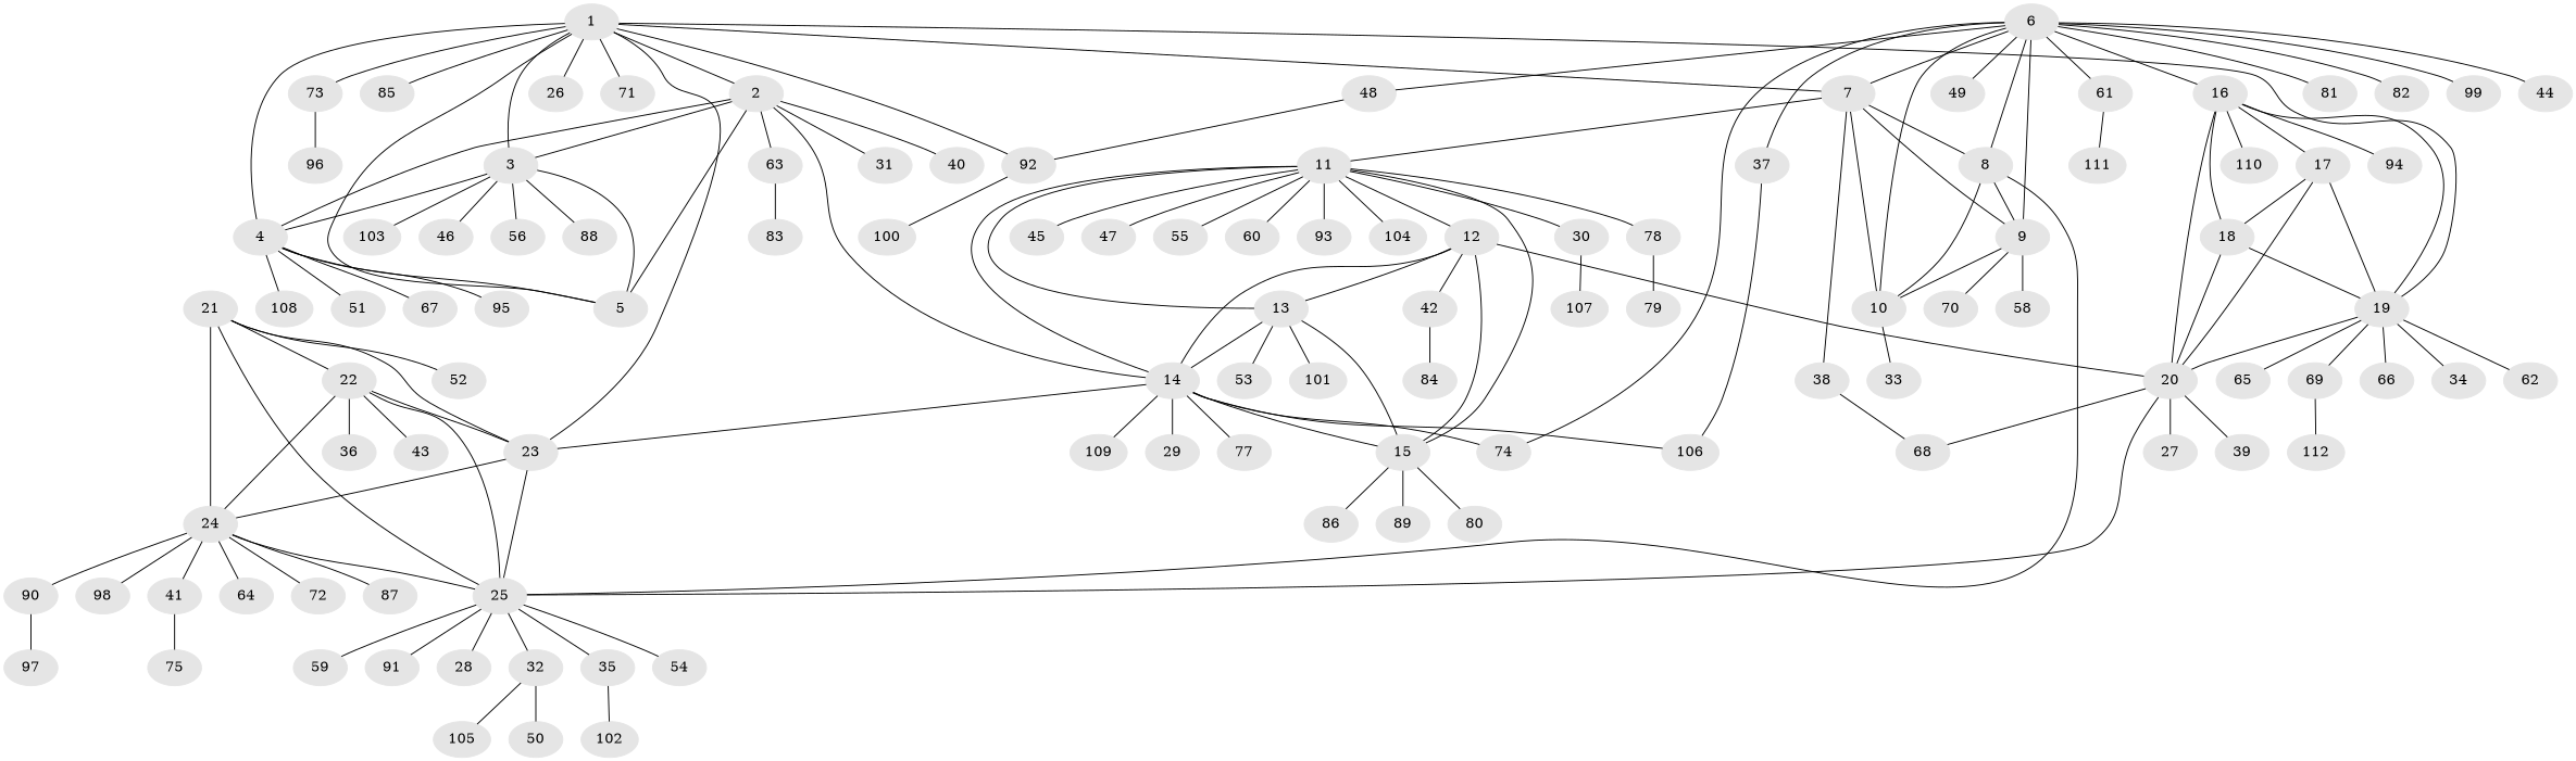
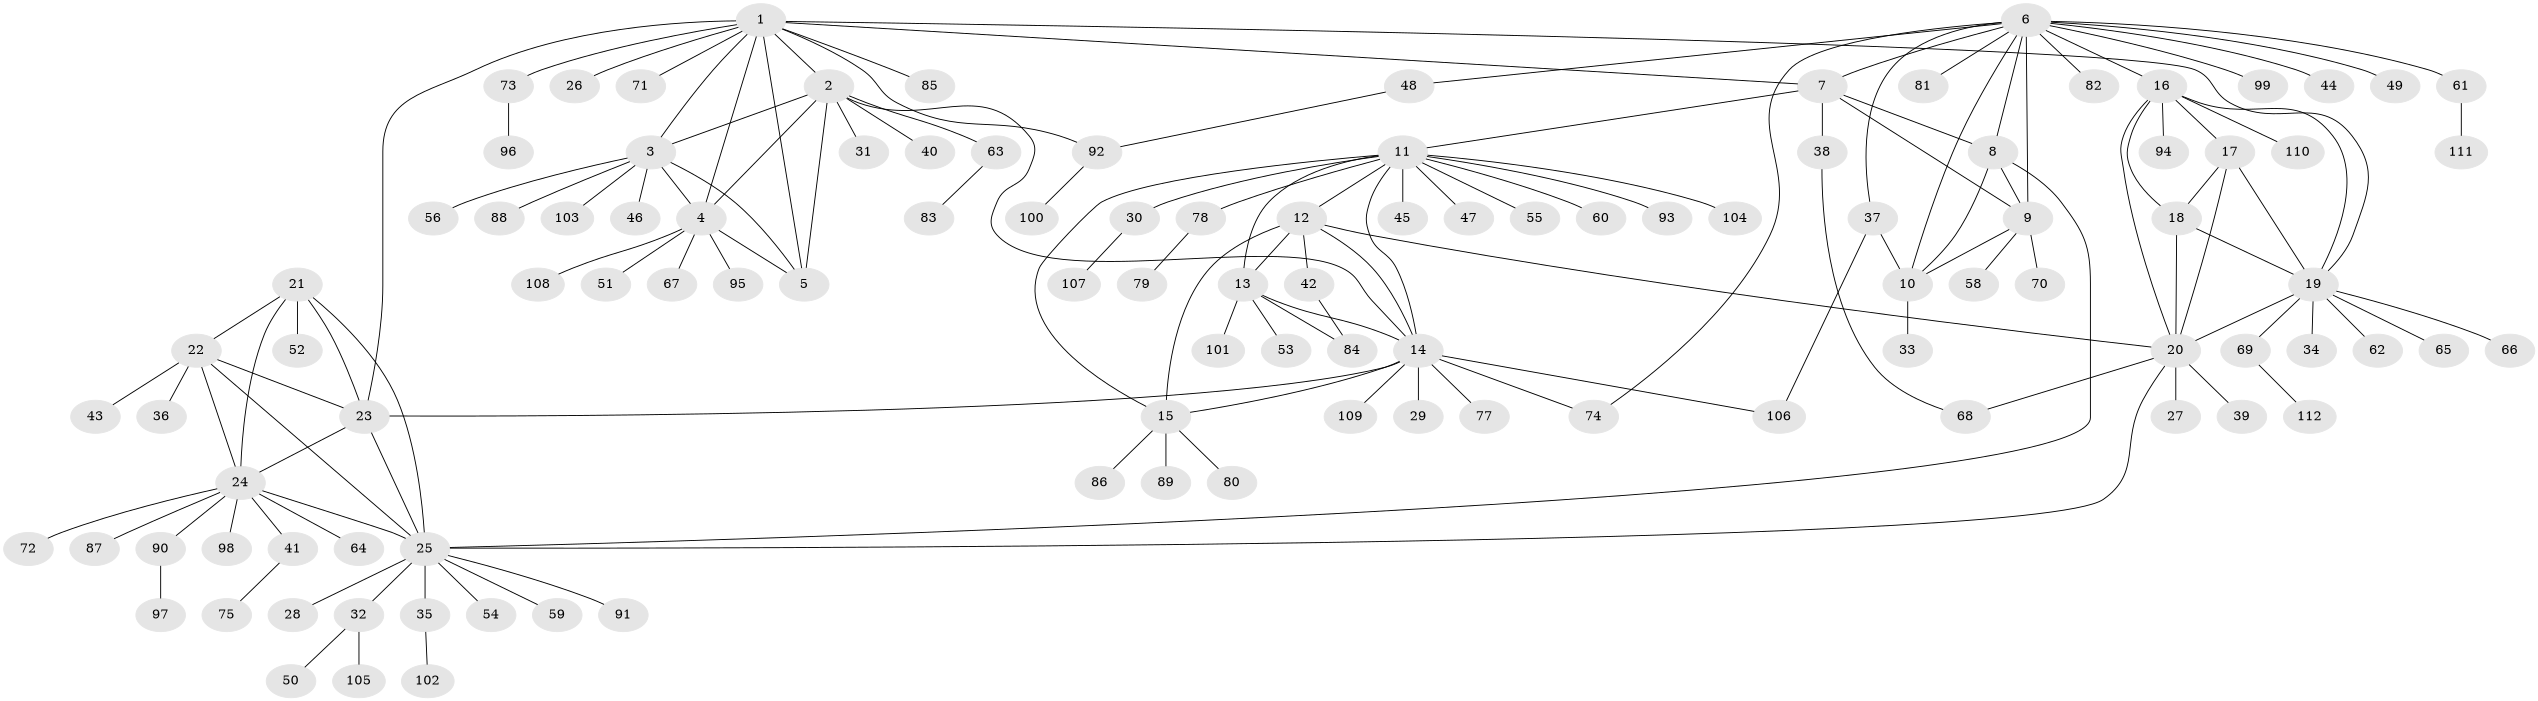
  graph {
    node [color=gray90 style=filled]
    1
    2
    3
    4
    5
    7
    19
    23
    26
    71
    73
    85
    92
    14
    31
    40
    63
    46
    56
    88
    103
    51
    67
    95
    108
    8
    9
    10
    11
    38
    20
    34
    62
    65
    66
    69
    25
    24
    96
    100
    74
    15
    29
    77
    106
    109
    83
    6
    16
    37
    44
    48
    49
    61
    81
    82
    99
    58
    70
    33
    17
    18
    94
    110
    111
    12
    13
    30
    45
    47
    55
    60
    78
    93
    104
    68
    28
    32
    35
    54
    59
    91
    42
    53
    101
    80
    86
    89
    107
    79
    27
    39
    84
    112
    21
    22
    52
    36
    43
    41
    64
    72
    87
    90
    98
    75
    97
    50
    105
    102
    1 -- 2
    1 -- 3
    1 -- 4
    1 -- 5
    1 -- 7
    1 -- 19
    1 -- 23
    1 -- 26
    1 -- 71
    1 -- 73
    1 -- 85
    1 -- 92
    2 -- 3
    2 -- 4
    2 -- 5
    2 -- 14
    2 -- 31
    2 -- 40
    2 -- 63
    3 -- 4
    3 -- 5
    3 -- 46
    3 -- 56
    3 -- 88
    3 -- 103
    4 -- 5
    4 -- 51
    4 -- 67
    4 -- 95
    4 -- 108
    7 -- 8
    7 -- 9
-   7 -- 10
+   37 -- 10
    7 -- 11
    7 -- 38
    19 -- 20
    19 -- 34
    19 -- 62
    19 -- 65
    19 -- 66
    19 -- 69
    23 -- 25
    23 -- 24
    73 -- 96
    92 -- 100
    14 -- 23
    14 -- 74
    14 -- 15
    14 -- 29
    14 -- 77
    14 -- 106
    14 -- 109
    63 -- 83
    8 -- 9
    8 -- 10
    8 -- 25
    9 -- 10
    9 -- 58
    9 -- 70
    10 -- 33
    11 -- 14
    11 -- 15
    11 -- 12
    11 -- 13
    11 -- 30
    11 -- 45
    11 -- 47
    11 -- 55
    11 -- 60
    11 -- 78
    11 -- 93
    11 -- 104
    38 -- 68
    20 -- 25
    20 -- 68
    20 -- 27
    20 -- 39
    69 -- 112
    25 -- 28
    25 -- 32
    25 -- 35
    25 -- 54
    25 -- 59
    25 -- 91
    24 -- 25
    24 -- 41
    24 -- 64
    24 -- 72
    24 -- 87
    24 -- 90
    24 -- 98
    15 -- 80
    15 -- 86
    15 -- 89
    6 -- 7
    6 -- 8
    6 -- 9
    6 -- 10
    6 -- 74
    6 -- 16
    6 -- 37
    6 -- 44
    6 -- 48
    6 -- 49
    6 -- 61
    6 -- 81
    6 -- 82
    6 -- 99
    16 -- 19
    16 -- 20
    16 -- 17
    16 -- 18
    16 -- 94
    16 -- 110
    37 -- 106
    48 -- 92
    61 -- 111
    17 -- 19
    17 -- 20
    17 -- 18
    18 -- 19
    18 -- 20
    12 -- 14
    12 -- 20
    12 -- 15
    12 -- 13
    12 -- 42
    13 -- 14
-   13 -- 15
+   13 -- 84
    13 -- 53
    13 -- 101
    30 -- 107
    78 -- 79
    32 -- 50
    32 -- 105
    35 -- 102
    42 -- 84
    21 -- 23
    21 -- 25
    21 -- 24
    21 -- 22
    21 -- 52
    22 -- 23
    22 -- 25
    22 -- 24
    22 -- 36
    22 -- 43
    41 -- 75
    90 -- 97
  }
